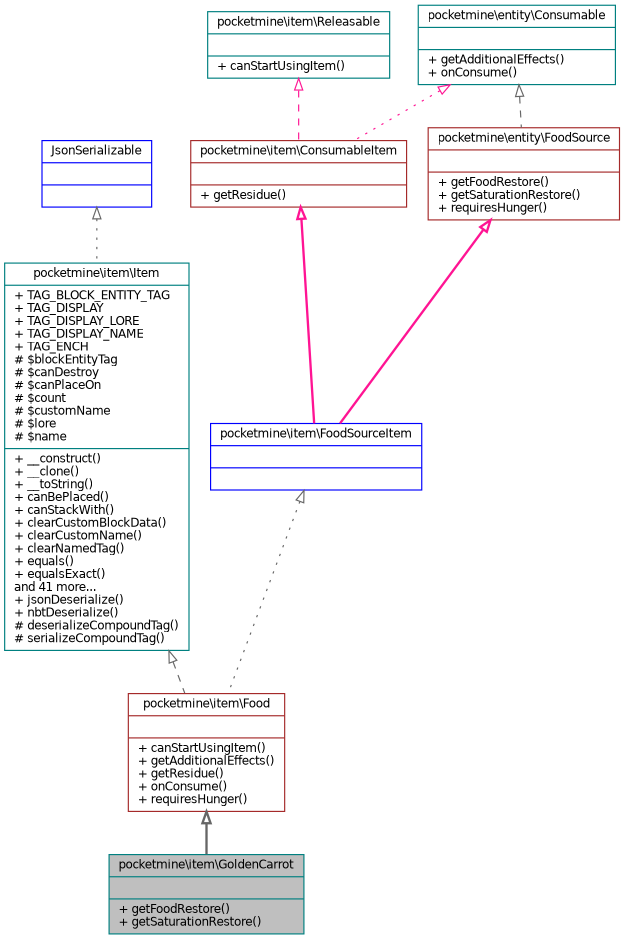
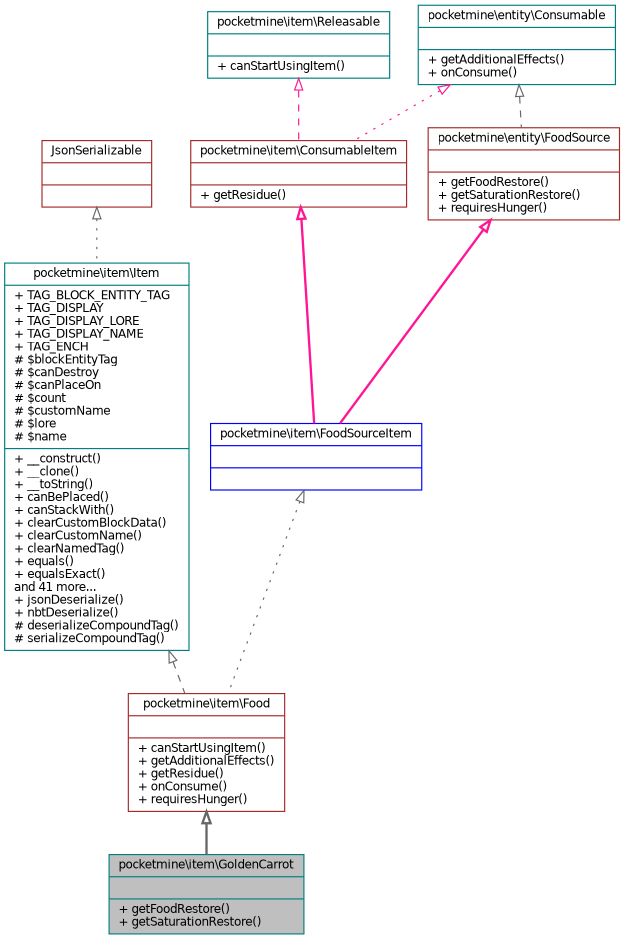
  digraph {
    node [color=teal fillcolor=white fontname=Helvetica fontsize=10 shape=record style=filled]
    edge [arrowtail=onormal color=gray40 dir=back fontname=Helvetica fontsize=10 labelfontname=Helvetica labelfontsize=10 style=bold]
    n1 [fillcolor=grey75 fontcolor=black height=0.2 label="{pocketmine\\item\\GoldenCarrot\n||+ getFoodRestore()\l+ getSaturationRestore()\l}" width=0.4]
    n2 [color=brown height=0.2 label="{pocketmine\\item\\Food\n||+ canStartUsingItem()\l+ getAdditionalEffects()\l+ getResidue()\l+ onConsume()\l+ requiresHunger()\l}" width=0.4]
    n3 [height=0.2 label="{pocketmine\\item\\Item\n|+ TAG_BLOCK_ENTITY_TAG\l+ TAG_DISPLAY\l+ TAG_DISPLAY_LORE\l+ TAG_DISPLAY_NAME\l+ TAG_ENCH\l# $blockEntityTag\l# $canDestroy\l# $canPlaceOn\l# $count\l# $customName\l# $lore\l# $name\l|+ __construct()\l+ __clone()\l+ __toString()\l+ canBePlaced()\l+ canStackWith()\l+ clearCustomBlockData()\l+ clearCustomName()\l+ clearNamedTag()\l+ equals()\l+ equalsExact()\land 41 more...\l+ jsonDeserialize()\l+ nbtDeserialize()\l# deserializeCompoundTag()\l# serializeCompoundTag()\l}" width=0.4]
-   n4 [color=blue height=0.2 label="{JsonSerializable\n||}" width=0.4]
+   n4 [color=brown height=0.2 label="{JsonSerializable\n||}" width=0.4]
    n5 [color=blue height=0.2 label="{pocketmine\\item\\FoodSourceItem\n||}" width=0.4]
    n6 [color=brown height=0.2 label="{pocketmine\\item\\ConsumableItem\n||+ getResidue()\l}" width=0.4]
    n7 [height=0.2 label="{pocketmine\\entity\\Consumable\n||+ getAdditionalEffects()\l+ onConsume()\l}" width=0.4]
    n8 [color=brown height=0.2 label="{pocketmine\\entity\\FoodSource\n||+ getFoodRestore()\l+ getSaturationRestore()\l+ requiresHunger()\l}" width=0.4]
    n9 [height=0.2 label="{pocketmine\\item\\Releasable\n||+ canStartUsingItem()\l}" width=0.4]
    n2 -> n1
    n3 -> n2 [style=dashed]
    n4 -> n3 [style=dotted]
    n5 -> n2 [style=dotted]
    n6 -> n5 [color=deeppink]
    n7 -> n6 [color=deeppink style=dotted]
    n7 -> n8 [style=dashed]
    n8 -> n5 [color=deeppink]
    n9 -> n6 [color=deeppink style=dashed]
  }
